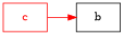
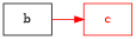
  digraph {
    compound=true
    rankdir=LR
    node [shape=rectangle]
    n1 [label=b]
    n2 [color="#ff0000" fontcolor="#ff0000" label=c]
-   n2 -> n1 [color="#ff0000"]
+   n1 -> n2 [color="#ff0000"]
  }
